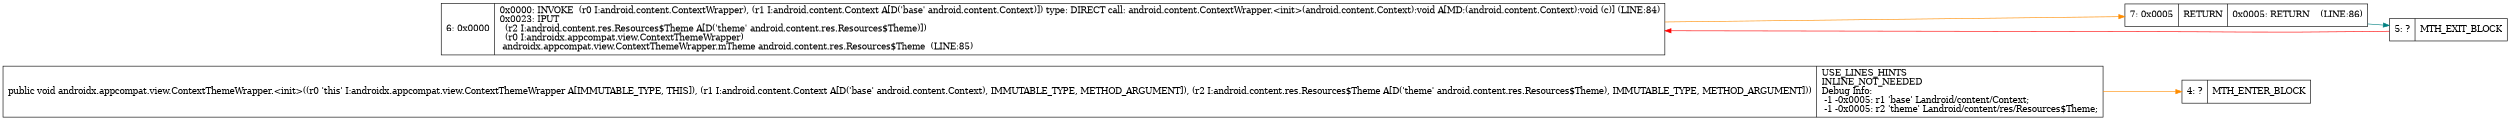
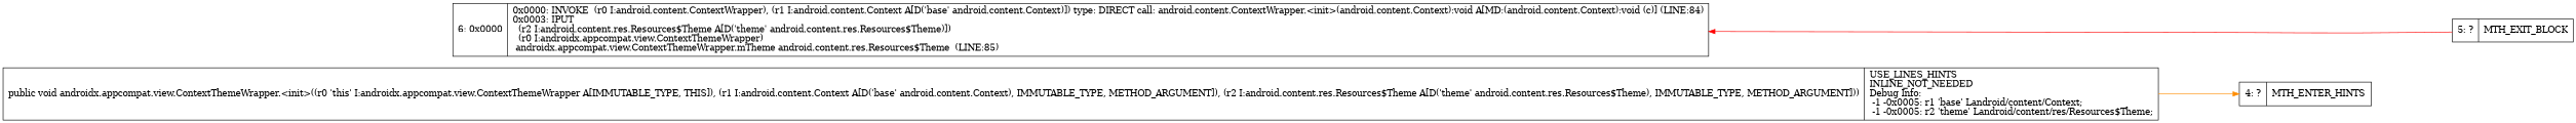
  digraph {
    fontname="DejaVu Serif"
    rankdir=LR
    node [fontname="DejaVu Serif" shape=record]
    edge [color=darkorange fontname="DejaVu Serif"]
-   n1 [label="{4\:\ ?|MTH_ENTER_BLOCK\l}"]
-   n2 [label="{6\:\ 0x0000|0x0000: INVOKE  (r0 I:android.content.ContextWrapper), (r1 I:android.content.Context A[D('base' android.content.Context)]) type: DIRECT call: android.content.ContextWrapper.\<init\>(android.content.Context):void A[MD:(android.content.Context):void (c)] (LINE:84)\l0x0023: IPUT  \l  (r2 I:android.content.res.Resources$Theme A[D('theme' android.content.res.Resources$Theme)])\l  (r0 I:androidx.appcompat.view.ContextThemeWrapper)\l androidx.appcompat.view.ContextThemeWrapper.mTheme android.content.res.Resources$Theme  (LINE:85)\l}"]
-   n3 [label="{7\:\ 0x0005|RETURN\l|0x0005: RETURN    (LINE:86)\l}"]
+   n1 [label="{4\:\ ?|MTH_ENTER_HINTS\l}"]
+   n2 [label="{6\:\ 0x0000|0x0000: INVOKE  (r0 I:android.content.ContextWrapper), (r1 I:android.content.Context A[D('base' android.content.Context)]) type: DIRECT call: android.content.ContextWrapper.\<init\>(android.content.Context):void A[MD:(android.content.Context):void (c)] (LINE:84)\l0x0003: IPUT  \l  (r2 I:android.content.res.Resources$Theme A[D('theme' android.content.res.Resources$Theme)])\l  (r0 I:androidx.appcompat.view.ContextThemeWrapper)\l androidx.appcompat.view.ContextThemeWrapper.mTheme android.content.res.Resources$Theme  (LINE:85)\l}"]
    n4 [label="{5\:\ ?|MTH_EXIT_BLOCK\l}"]
    n5 [label="{public void androidx.appcompat.view.ContextThemeWrapper.\<init\>((r0 'this' I:androidx.appcompat.view.ContextThemeWrapper A[IMMUTABLE_TYPE, THIS]), (r1 I:android.content.Context A[D('base' android.content.Context), IMMUTABLE_TYPE, METHOD_ARGUMENT]), (r2 I:android.content.res.Resources$Theme A[D('theme' android.content.res.Resources$Theme), IMMUTABLE_TYPE, METHOD_ARGUMENT]))  | USE_LINES_HINTS\lINLINE_NOT_NEEDED\lDebug Info:\l  \-1 \-0x0005: r1 'base' Landroid\/content\/Context;\l  \-1 \-0x0005: r2 'theme' Landroid\/content\/res\/Resources$Theme;\l}"]
-   n2 -> n3
-   n3 -> n4 [color=teal]
    n4 -> n2 [color=red]
    n5 -> n1
  }
